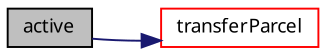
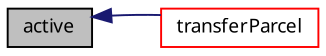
  digraph {
    rankdir=LR
    fontname="Noto Sans"
    node [fontname="Noto Sans" fontsize=10 shape=record]
    n1 [color=black fillcolor=grey75 fontcolor=black height=0.2 label=active style=filled width=0.4]
    n2 [color=red height=0.2 label=transferParcel width=0.4]
-   n1 -> n2 [color=midnightblue fontname="Noto Sans" fontsize=10 labelfontname=FreeSans labelfontsize=10 style=solid]
+   n2 -> n1 [color=midnightblue fontname="Noto Sans" fontsize=10 labelfontname=FreeSans labelfontsize=10 style=solid]
  }
